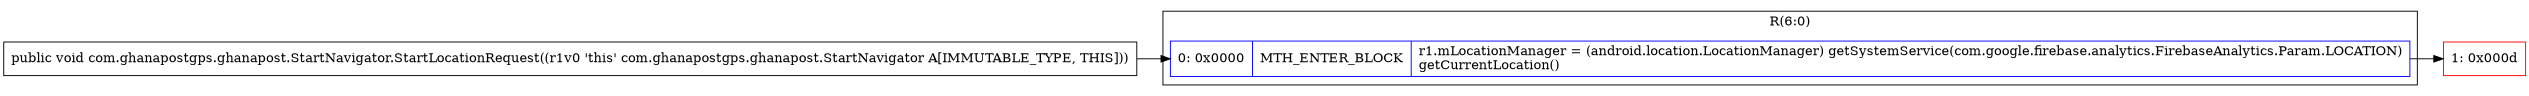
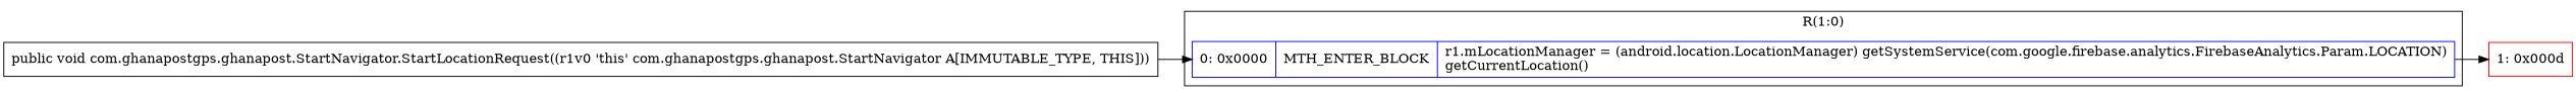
  digraph {
    rankdir=LR
    node [shape=record]
    n1 [color=blue label="{0\:\ 0x0000|MTH_ENTER_BLOCK\l|r1.mLocationManager = (android.location.LocationManager) getSystemService(com.google.firebase.analytics.FirebaseAnalytics.Param.LOCATION)\lgetCurrentLocation()\l}"]
    n2 [color=red label="{1\:\ 0x000d}"]
    n3 [label="{public void com.ghanapostgps.ghanapost.StartNavigator.StartLocationRequest((r1v0 'this' com.ghanapostgps.ghanapost.StartNavigator A[IMMUTABLE_TYPE, THIS])) }"]
    subgraph cluster_1 {
-     label="R(6:0)"
+     label="R(1:0)"
      n1
    }
    n1 -> n2
    n3 -> n1
  }
